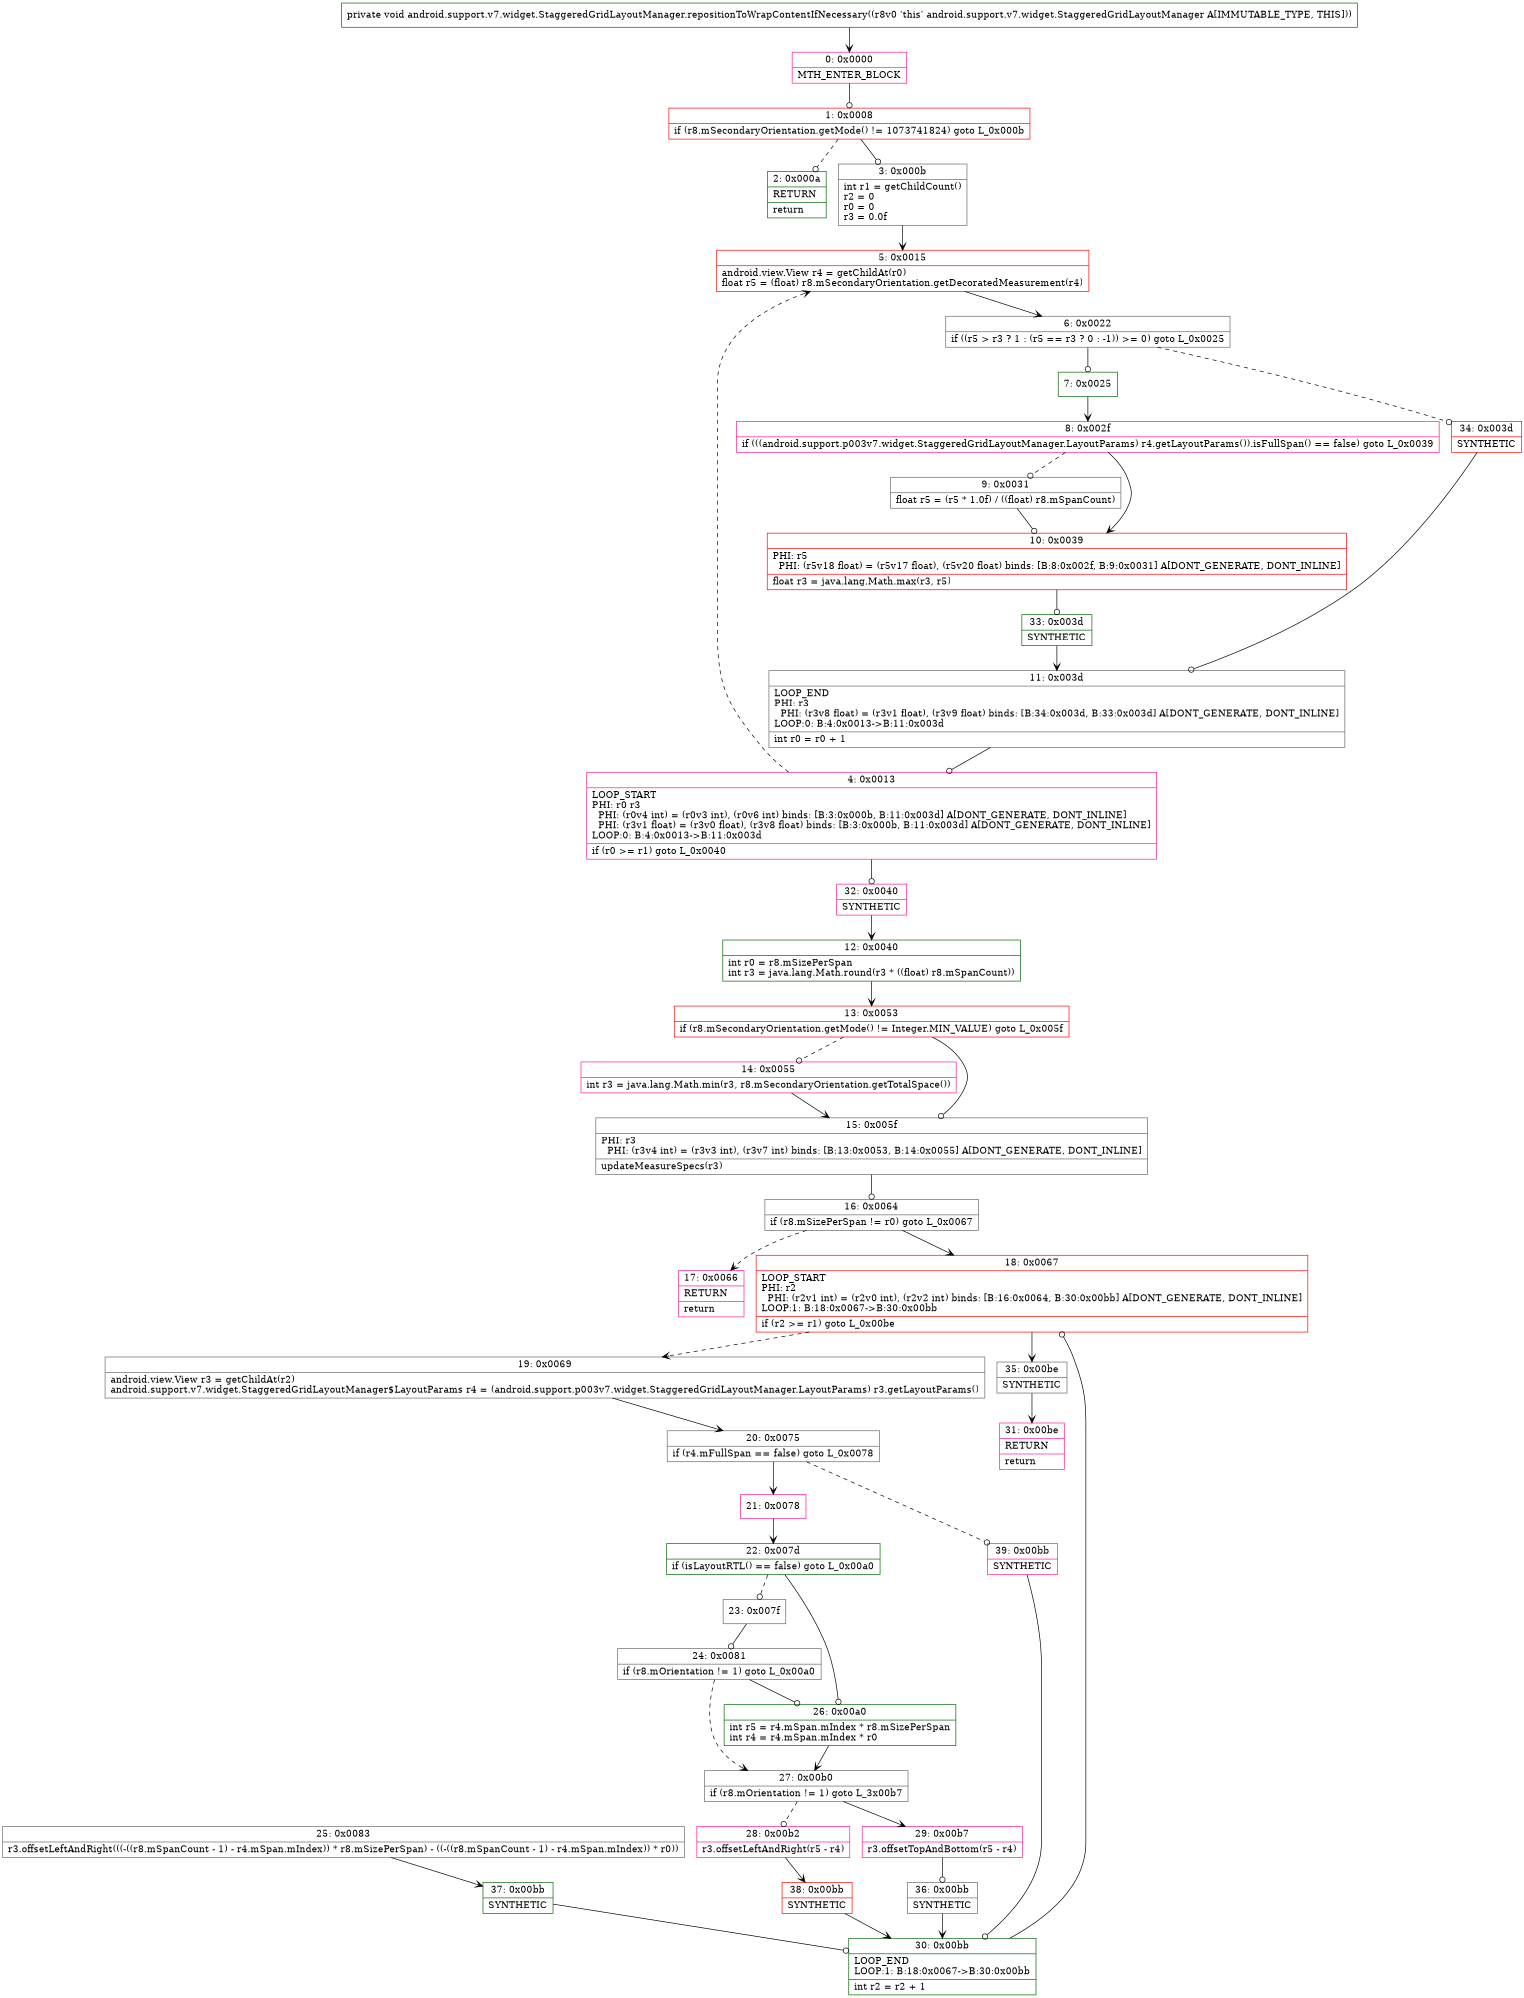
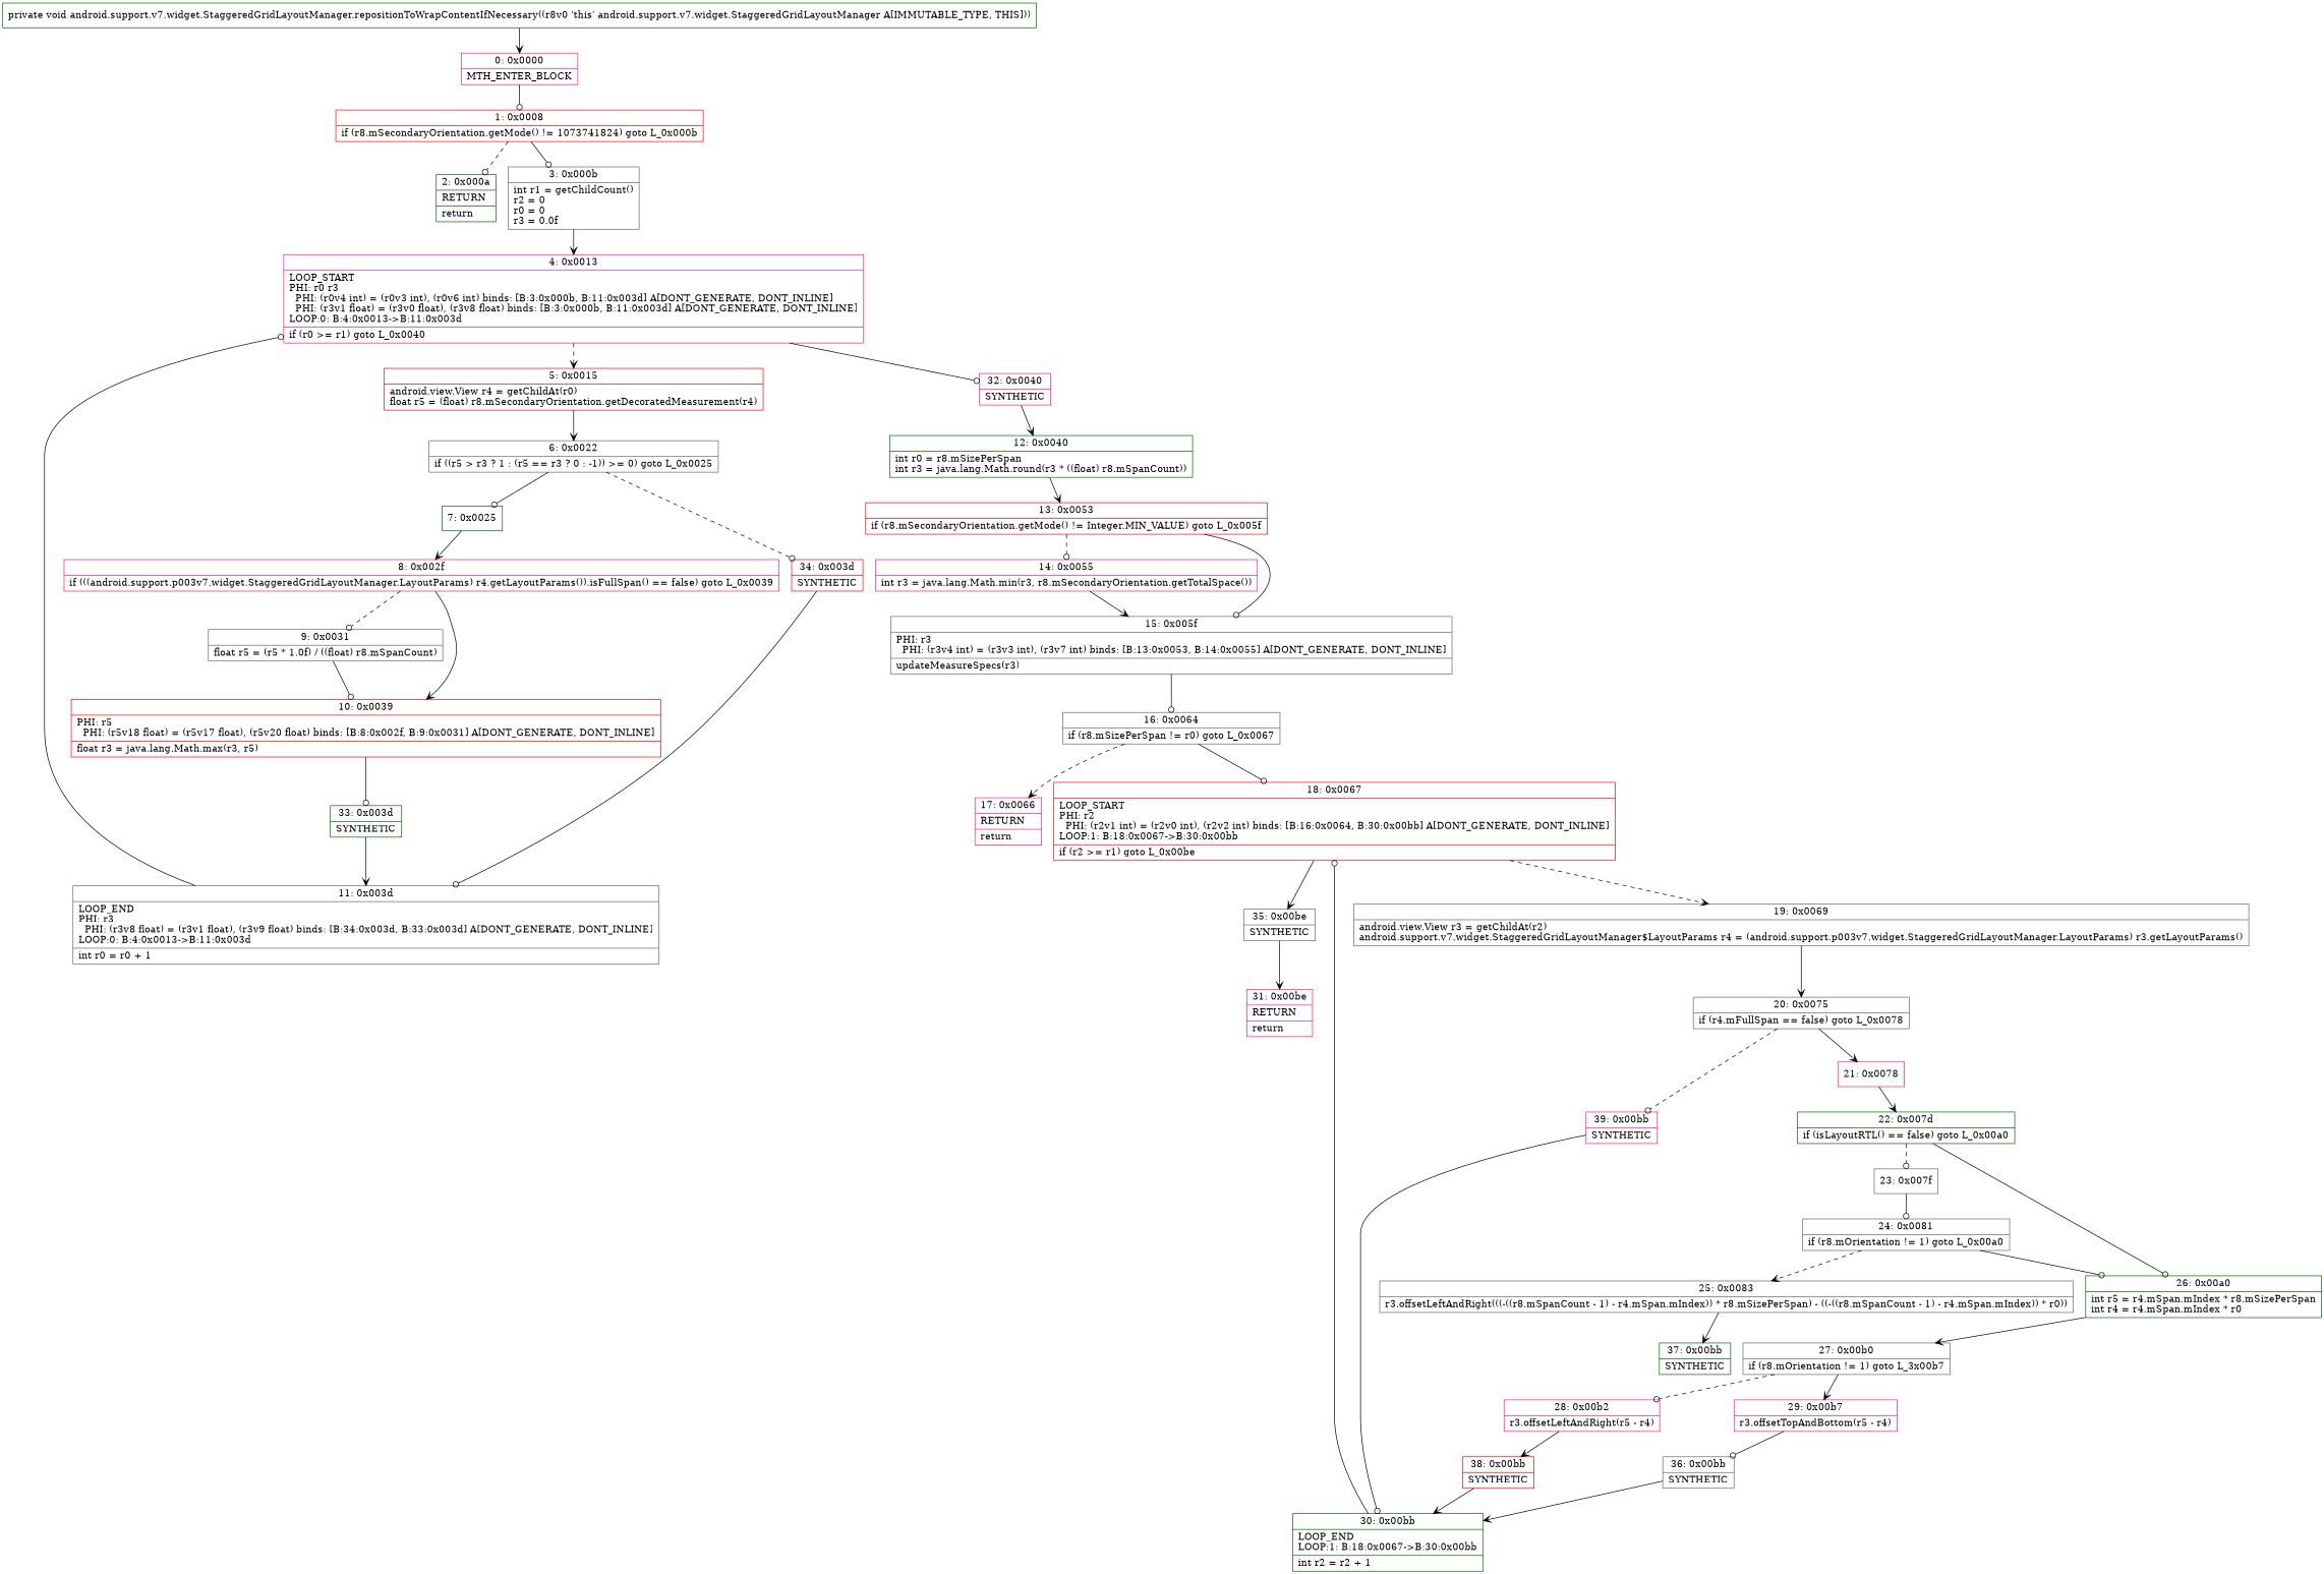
  digraph {
    node [color=gray40 shape=record]
    edge [arrowhead=vee]
    n1 [color=deeppink label="{0\:\ 0x0000|MTH_ENTER_BLOCK\l}"]
    n2 [color=red label="{1\:\ 0x0008|if (r8.mSecondaryOrientation.getMode() != 1073741824) goto L_0x000b\l}"]
    n3 [color=darkgreen label="{2\:\ 0x000a|RETURN\l|return\l}"]
    n4 [label="{3\:\ 0x000b|int r1 = getChildCount()\lr2 = 0\lr0 = 0\lr3 = 0.0f\l}"]
    n5 [color=deeppink label="{4\:\ 0x0013|LOOP_START\lPHI: r0 r3 \l  PHI: (r0v4 int) = (r0v3 int), (r0v6 int) binds: [B:3:0x000b, B:11:0x003d] A[DONT_GENERATE, DONT_INLINE]\l  PHI: (r3v1 float) = (r3v0 float), (r3v8 float) binds: [B:3:0x000b, B:11:0x003d] A[DONT_GENERATE, DONT_INLINE]\lLOOP:0: B:4:0x0013\-\>B:11:0x003d\l|if (r0 \>= r1) goto L_0x0040\l}"]
    n6 [color=red label="{5\:\ 0x0015|android.view.View r4 = getChildAt(r0)\lfloat r5 = (float) r8.mSecondaryOrientation.getDecoratedMeasurement(r4)\l}"]
    n7 [color=deeppink label="{32\:\ 0x0040|SYNTHETIC\l}"]
    n8 [label="{6\:\ 0x0022|if ((r5 \> r3 ? 1 : (r5 == r3 ? 0 : \-1)) \>= 0) goto L_0x0025\l}"]
    n9 [color=darkgreen label="{12\:\ 0x0040|int r0 = r8.mSizePerSpan\lint r3 = java.lang.Math.round(r3 * ((float) r8.mSpanCount))\l}"]
    n10 [color=darkgreen label="{7\:\ 0x0025}"]
    n11 [color=red label="{34\:\ 0x003d|SYNTHETIC\l}"]
    n12 [color=deeppink label="{8\:\ 0x002f|if (((android.support.p003v7.widget.StaggeredGridLayoutManager.LayoutParams) r4.getLayoutParams()).isFullSpan() == false) goto L_0x0039\l}"]
    n13 [label="{11\:\ 0x003d|LOOP_END\lPHI: r3 \l  PHI: (r3v8 float) = (r3v1 float), (r3v9 float) binds: [B:34:0x003d, B:33:0x003d] A[DONT_GENERATE, DONT_INLINE]\lLOOP:0: B:4:0x0013\-\>B:11:0x003d\l|int r0 = r0 + 1\l}"]
    n14 [label="{9\:\ 0x0031|float r5 = (r5 * 1.0f) \/ ((float) r8.mSpanCount)\l}"]
    n15 [color=red label="{10\:\ 0x0039|PHI: r5 \l  PHI: (r5v18 float) = (r5v17 float), (r5v20 float) binds: [B:8:0x002f, B:9:0x0031] A[DONT_GENERATE, DONT_INLINE]\l|float r3 = java.lang.Math.max(r3, r5)\l}"]
    n16 [color=darkgreen label="{33\:\ 0x003d|SYNTHETIC\l}"]
    n17 [color=red label="{13\:\ 0x0053|if (r8.mSecondaryOrientation.getMode() != Integer.MIN_VALUE) goto L_0x005f\l}"]
    n18 [color=deeppink label="{14\:\ 0x0055|int r3 = java.lang.Math.min(r3, r8.mSecondaryOrientation.getTotalSpace())\l}"]
    n19 [label="{15\:\ 0x005f|PHI: r3 \l  PHI: (r3v4 int) = (r3v3 int), (r3v7 int) binds: [B:13:0x0053, B:14:0x0055] A[DONT_GENERATE, DONT_INLINE]\l|updateMeasureSpecs(r3)\l}"]
    n20 [label="{16\:\ 0x0064|if (r8.mSizePerSpan != r0) goto L_0x0067\l}"]
    n21 [color=deeppink label="{17\:\ 0x0066|RETURN\l|return\l}"]
    n22 [color=red label="{18\:\ 0x0067|LOOP_START\lPHI: r2 \l  PHI: (r2v1 int) = (r2v0 int), (r2v2 int) binds: [B:16:0x0064, B:30:0x00bb] A[DONT_GENERATE, DONT_INLINE]\lLOOP:1: B:18:0x0067\-\>B:30:0x00bb\l|if (r2 \>= r1) goto L_0x00be\l}"]
    n23 [label="{19\:\ 0x0069|android.view.View r3 = getChildAt(r2)\landroid.support.v7.widget.StaggeredGridLayoutManager$LayoutParams r4 = (android.support.p003v7.widget.StaggeredGridLayoutManager.LayoutParams) r3.getLayoutParams()\l}"]
    n24 [label="{35\:\ 0x00be|SYNTHETIC\l}"]
    n25 [label="{20\:\ 0x0075|if (r4.mFullSpan == false) goto L_0x0078\l}"]
    n26 [color=deeppink label="{31\:\ 0x00be|RETURN\l|return\l}"]
    n27 [color=deeppink label="{21\:\ 0x0078}"]
    n28 [color=deeppink label="{39\:\ 0x00bb|SYNTHETIC\l}"]
    n29 [color=darkgreen label="{22\:\ 0x007d|if (isLayoutRTL() == false) goto L_0x00a0\l}"]
    n30 [color=darkgreen label="{30\:\ 0x00bb|LOOP_END\lLOOP:1: B:18:0x0067\-\>B:30:0x00bb\l|int r2 = r2 + 1\l}"]
    n31 [label="{23\:\ 0x007f}"]
    n32 [color=darkgreen label="{26\:\ 0x00a0|int r5 = r4.mSpan.mIndex * r8.mSizePerSpan\lint r4 = r4.mSpan.mIndex * r0\l}"]
    n33 [label="{24\:\ 0x0081|if (r8.mOrientation != 1) goto L_0x00a0\l}"]
    n34 [label="{27\:\ 0x00b0|if (r8.mOrientation != 1) goto L_3x00b7\l}"]
    n35 [label="{25\:\ 0x0083|r3.offsetLeftAndRight(((\-((r8.mSpanCount \- 1) \- r4.mSpan.mIndex)) * r8.mSizePerSpan) \- ((\-((r8.mSpanCount \- 1) \- r4.mSpan.mIndex)) * r0))\l}"]
    n36 [color=darkgreen label="{37\:\ 0x00bb|SYNTHETIC\l}"]
    n37 [color=deeppink label="{28\:\ 0x00b2|r3.offsetLeftAndRight(r5 \- r4)\l}"]
    n38 [color=deeppink label="{29\:\ 0x00b7|r3.offsetTopAndBottom(r5 \- r4)\l}"]
    n39 [color=red label="{38\:\ 0x00bb|SYNTHETIC\l}"]
    n40 [label="{36\:\ 0x00bb|SYNTHETIC\l}"]
    n41 [color=darkgreen label="{private void android.support.v7.widget.StaggeredGridLayoutManager.repositionToWrapContentIfNecessary((r8v0 'this' android.support.v7.widget.StaggeredGridLayoutManager A[IMMUTABLE_TYPE, THIS])) }"]
    n1 -> n2 [arrowhead=odot]
    n2 -> n3 [arrowhead=odot style=dashed]
    n2 -> n4 [arrowhead=odot]
-   n4 -> n6
+   n4 -> n5
    n5 -> n6 [style=dashed]
    n5 -> n7 [arrowhead=odot]
    n6 -> n8
    n7 -> n9
    n8 -> n10 [arrowhead=odot]
    n8 -> n11 [arrowhead=odot style=dashed]
    n9 -> n17
    n10 -> n12
    n11 -> n13 [arrowhead=odot]
    n12 -> n14 [arrowhead=odot style=dashed]
    n12 -> n15
    n13 -> n5 [arrowhead=odot]
    n14 -> n15 [arrowhead=odot]
    n15 -> n16 [arrowhead=odot]
    n16 -> n13
    n17 -> n18 [arrowhead=odot style=dashed]
    n17 -> n19 [arrowhead=odot]
    n18 -> n19
    n19 -> n20 [arrowhead=odot]
    n20 -> n21 [style=dashed]
-   n20 -> n22
+   n20 -> n22 [arrowhead=odot]
    n22 -> n23 [style=dashed]
    n22 -> n24
    n23 -> n25
    n24 -> n26
    n25 -> n27
    n25 -> n28 [arrowhead=odot style=dashed]
    n27 -> n29
    n28 -> n30 [arrowhead=odot]
    n29 -> n31 [arrowhead=odot style=dashed]
    n29 -> n32 [arrowhead=odot]
    n30 -> n22 [arrowhead=odot]
    n31 -> n33 [arrowhead=odot]
    n32 -> n34
    n33 -> n32 [arrowhead=odot]
-   n33 -> n34 [style=dashed]
+   n33 -> n35 [style=dashed]
    n34 -> n37 [arrowhead=odot style=dashed]
    n34 -> n38
    n35 -> n36
-   n36 -> n30 [arrowhead=odot]
    n37 -> n39
    n38 -> n40 [arrowhead=odot]
    n39 -> n30
    n40 -> n30
    n41 -> n1
  }
